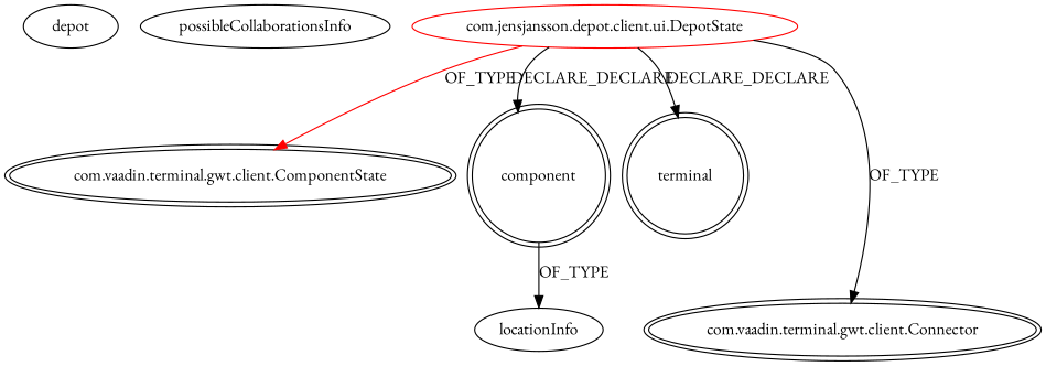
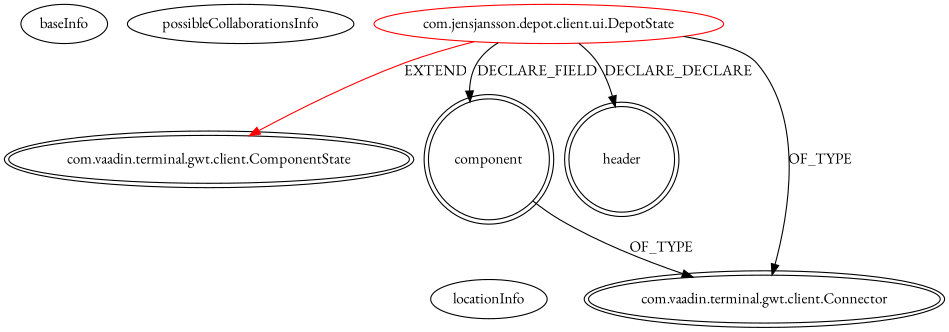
  digraph {
    fontname="EB Garamond"
    node [fontname="EB Garamond" isFrameworkType=true]
    edge [fontname="EB Garamond"]
-   baseInfo [category=extension_graph graphId=386 isAnonymous=false possibleRelation=false label=depot isFrameworkType=""]
+   baseInfo [category=extension_graph graphId=386 isAnonymous=false possibleRelation=false isFrameworkType=""]
    possibleCollaborationsInfo [isFrameworkType=""]
    locationInfo [contextSignature=DepotState filePath="/Peppe-Depot/Depot-master/src/com/jensjansson/depot/client/ui/DepotState.java" graphId=386 projectName="Peppe-Depot" isFrameworkType=""]
    n4 [color=red isFrameworkType=false label="com.jensjansson.depot.client.ui.DepotState" vertexType=ROOT_CLIENT_CLASS_DECLARATION]
    n5 [label="com.vaadin.terminal.gwt.client.ComponentState" peripheries=2 vertexType=FRAMEWORK_CLASS_TYPE]
    n6 [label=component peripheries=2 shape=circle vertexType=FIELD_DECLARATION]
-   n7 [label=terminal peripheries=2 shape=circle vertexType=FIELD_DECLARATION]
+   n7 [label=header peripheries=2 shape=circle vertexType=FIELD_DECLARATION]
    n8 [label="com.vaadin.terminal.gwt.client.Connector" peripheries=2 vertexType=FRAMEWORK_INTERFACE_TYPE]
-   n4 -> n5 [color=red label=OF_TYPE]
-   n4 -> n6 [label=DECLARE_DECLARE]
+   n4 -> n5 [color=red label=EXTEND]
+   n4 -> n6 [label=DECLARE_FIELD]
    n4 -> n7 [label=DECLARE_DECLARE]
    n4 -> n8 [label=OF_TYPE]
-   n6 -> locationInfo [label=OF_TYPE]
+   n6 -> n8 [label=OF_TYPE]
  }
